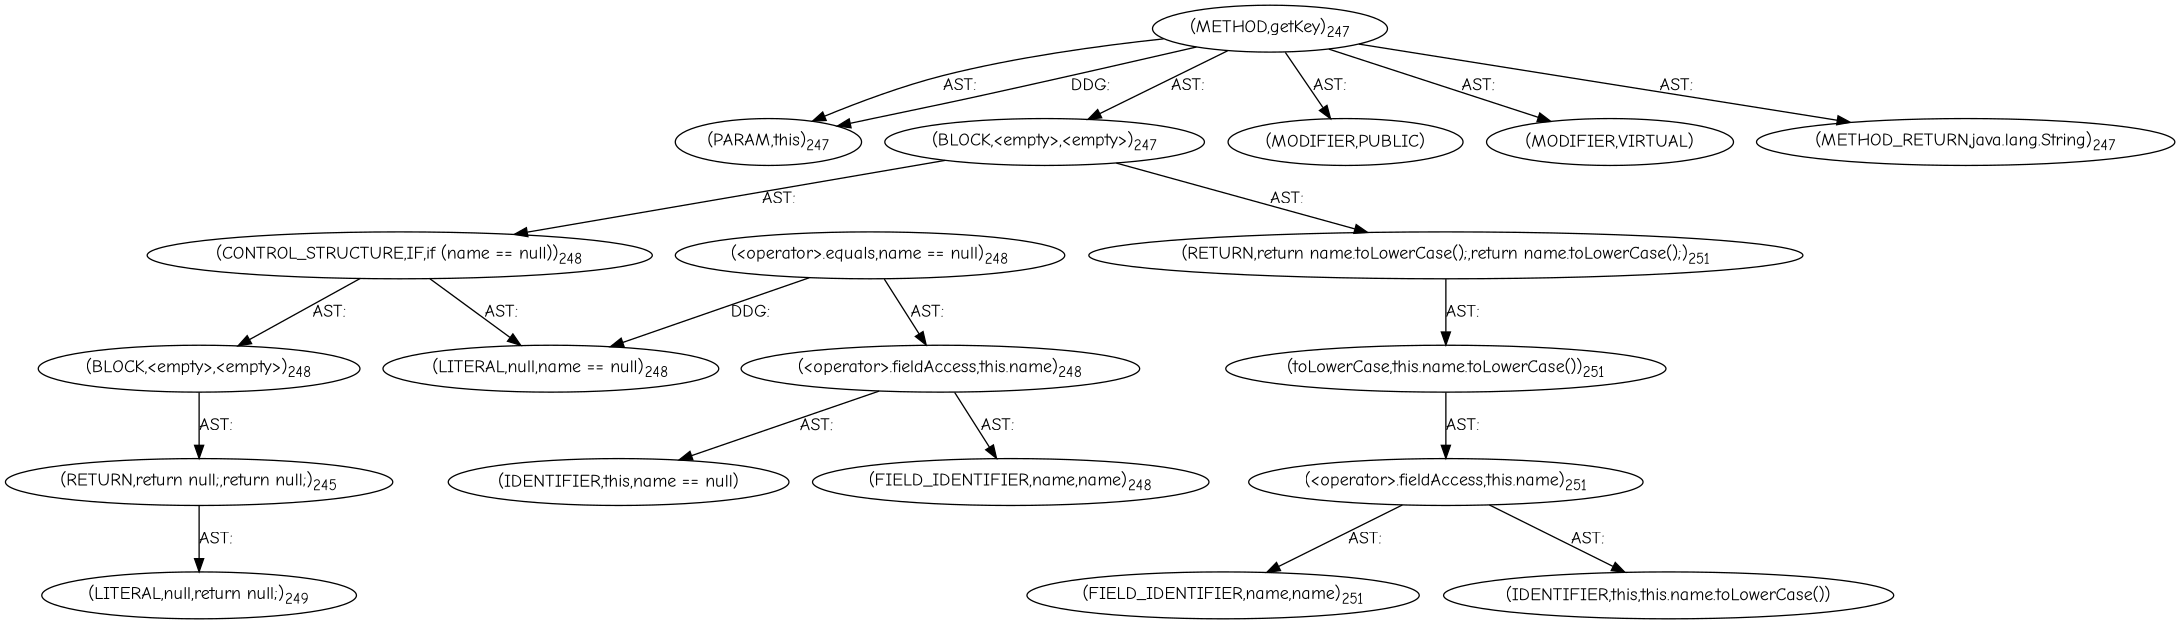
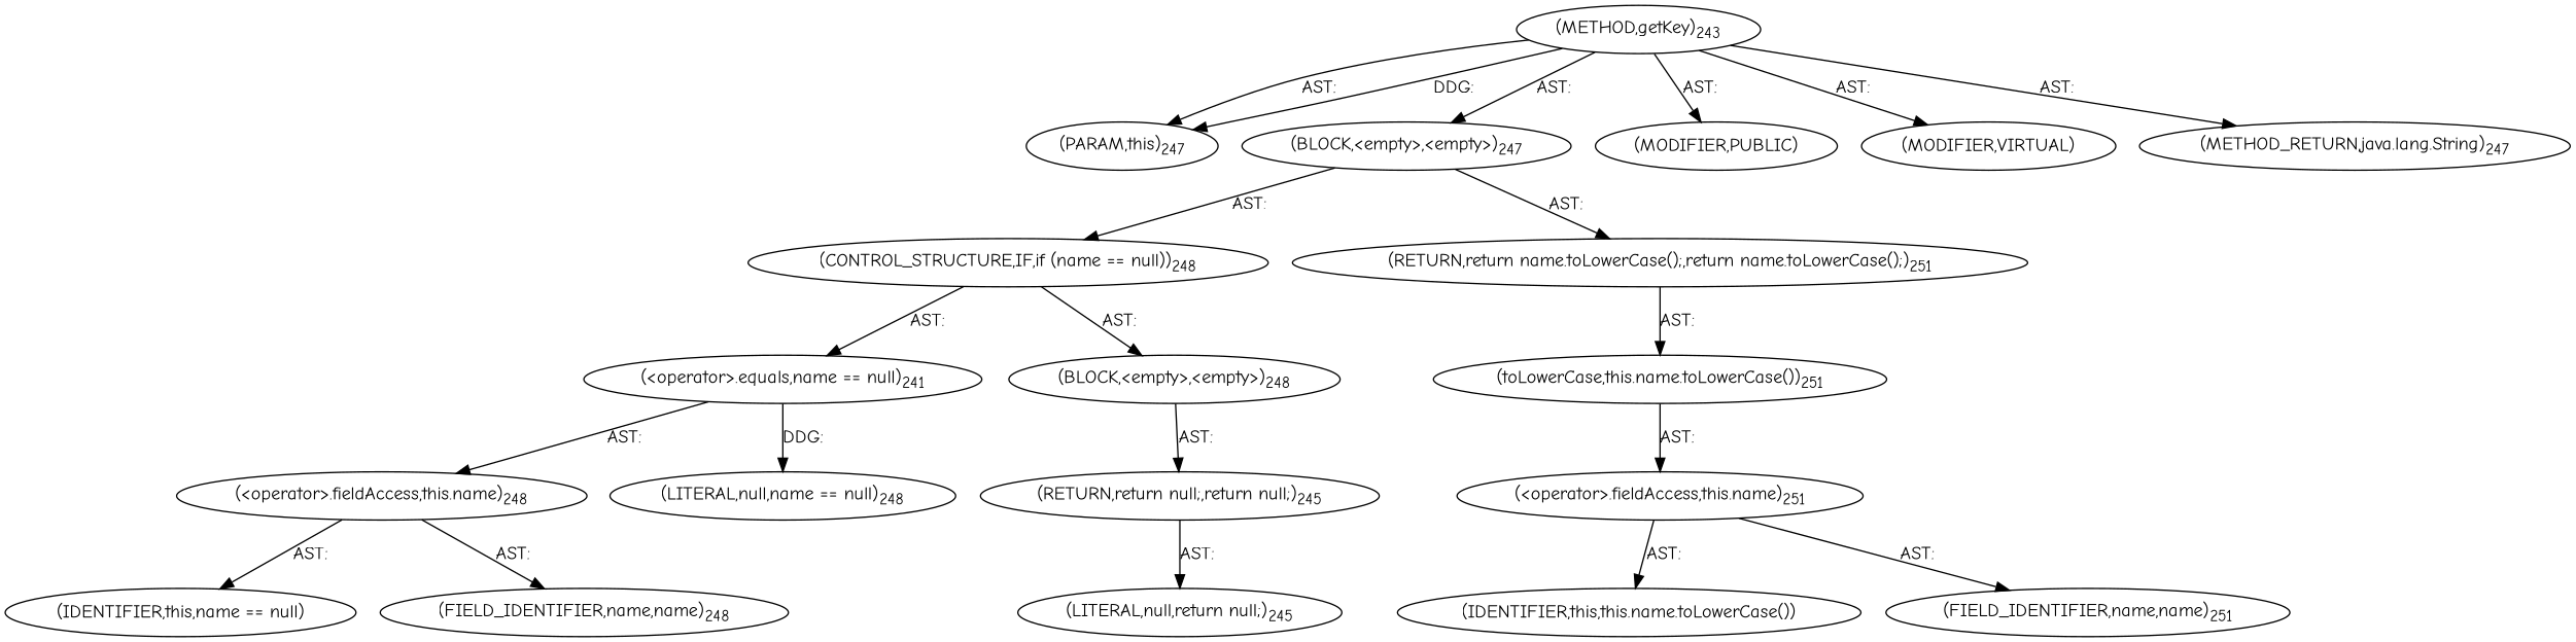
  digraph {
    fontname="Comic Neue"
    node [fontname="Comic Neue"]
    edge [fontname="Comic Neue"]
-   n1 [label=<(METHOD,getKey)<SUB>247</SUB>>]
+   n1 [label=<(METHOD,getKey)<SUB>243</SUB>>]
    n2 [label=<(PARAM,this)<SUB>247</SUB>>]
    n3 [label=<(BLOCK,&lt;empty&gt;,&lt;empty&gt;)<SUB>247</SUB>>]
    n4 [label=<(MODIFIER,PUBLIC)>]
    n5 [label=<(MODIFIER,VIRTUAL)>]
    n6 [label=<(METHOD_RETURN,java.lang.String)<SUB>247</SUB>>]
    n7 [label=<(CONTROL_STRUCTURE,IF,if (name == null))<SUB>248</SUB>>]
    n8 [label=<(RETURN,return name.toLowerCase();,return name.toLowerCase();)<SUB>251</SUB>>]
-   n9 [label=<(&lt;operator&gt;.equals,name == null)<SUB>248</SUB>>]
+   n9 [label=<(&lt;operator&gt;.equals,name == null)<SUB>241</SUB>>]
    n10 [label=<(BLOCK,&lt;empty&gt;,&lt;empty&gt;)<SUB>248</SUB>>]
    n11 [label=<(toLowerCase,this.name.toLowerCase())<SUB>251</SUB>>]
    n12 [label=<(&lt;operator&gt;.fieldAccess,this.name)<SUB>248</SUB>>]
    n13 [label=<(LITERAL,null,name == null)<SUB>248</SUB>>]
    n14 [label=<(RETURN,return null;,return null;)<SUB>245</SUB>>]
    n15 [label=<(IDENTIFIER,this,name == null)>]
    n16 [label=<(FIELD_IDENTIFIER,name,name)<SUB>248</SUB>>]
-   n17 [label=<(LITERAL,null,return null;)<SUB>249</SUB>>]
+   n17 [label=<(LITERAL,null,return null;)<SUB>245</SUB>>]
    n18 [label=<(&lt;operator&gt;.fieldAccess,this.name)<SUB>251</SUB>>]
    n19 [label=<(IDENTIFIER,this,this.name.toLowerCase())>]
    n20 [label=<(FIELD_IDENTIFIER,name,name)<SUB>251</SUB>>]
    n1 -> n2 [label="AST: "]
    n1 -> n2 [label="DDG: "]
    n1 -> n3 [label="AST: "]
    n1 -> n4 [label="AST: "]
    n1 -> n5 [label="AST: "]
    n1 -> n6 [label="AST: "]
    n3 -> n7 [label="AST: "]
    n3 -> n8 [label="AST: "]
-   n7 -> n13 [label="AST: "]
+   n7 -> n9 [label="AST: "]
    n7 -> n10 [label="AST: "]
    n8 -> n11 [label="AST: "]
    n9 -> n12 [label="AST: "]
    n9 -> n13 [label="DDG: "]
    n10 -> n14 [label="AST: "]
    n11 -> n18 [label="AST: "]
    n12 -> n15 [label="AST: "]
    n12 -> n16 [label="AST: "]
    n14 -> n17 [label="AST: "]
    n18 -> n19 [label="AST: "]
    n18 -> n20 [label="AST: "]
  }
